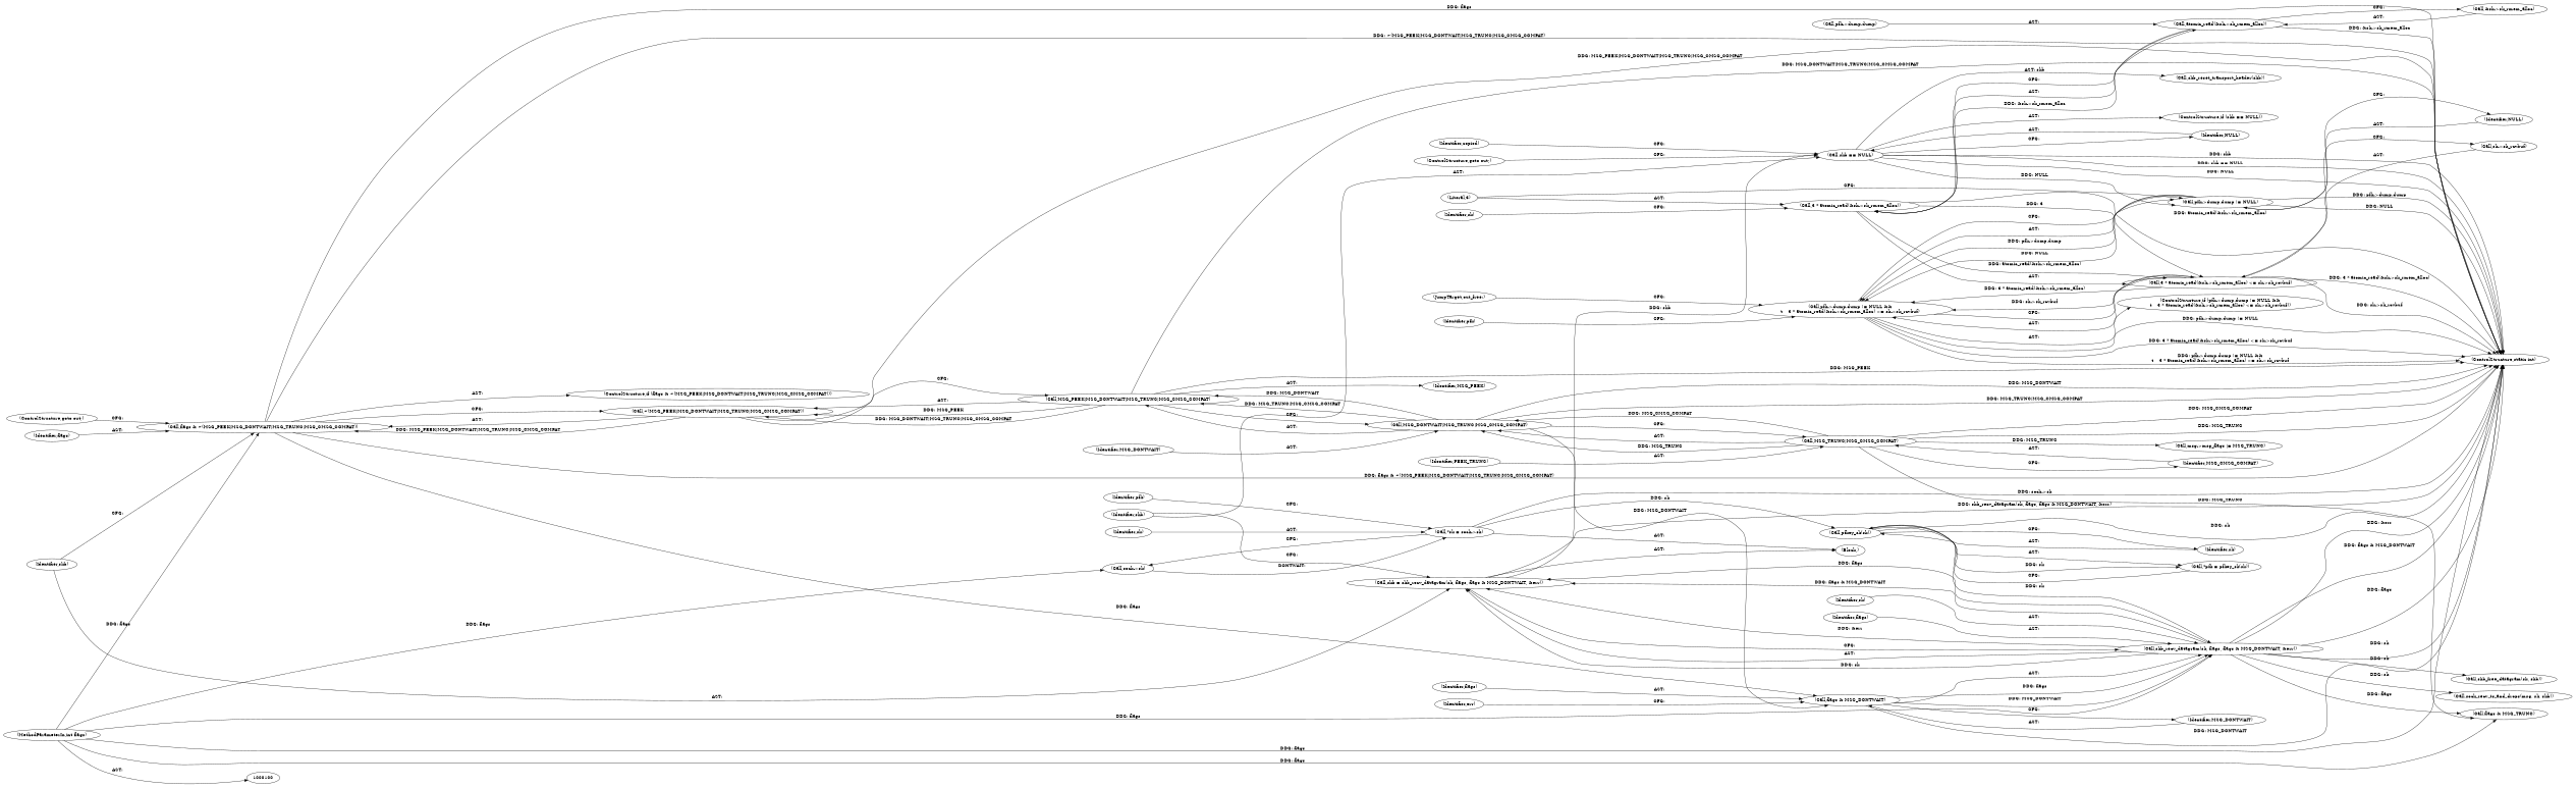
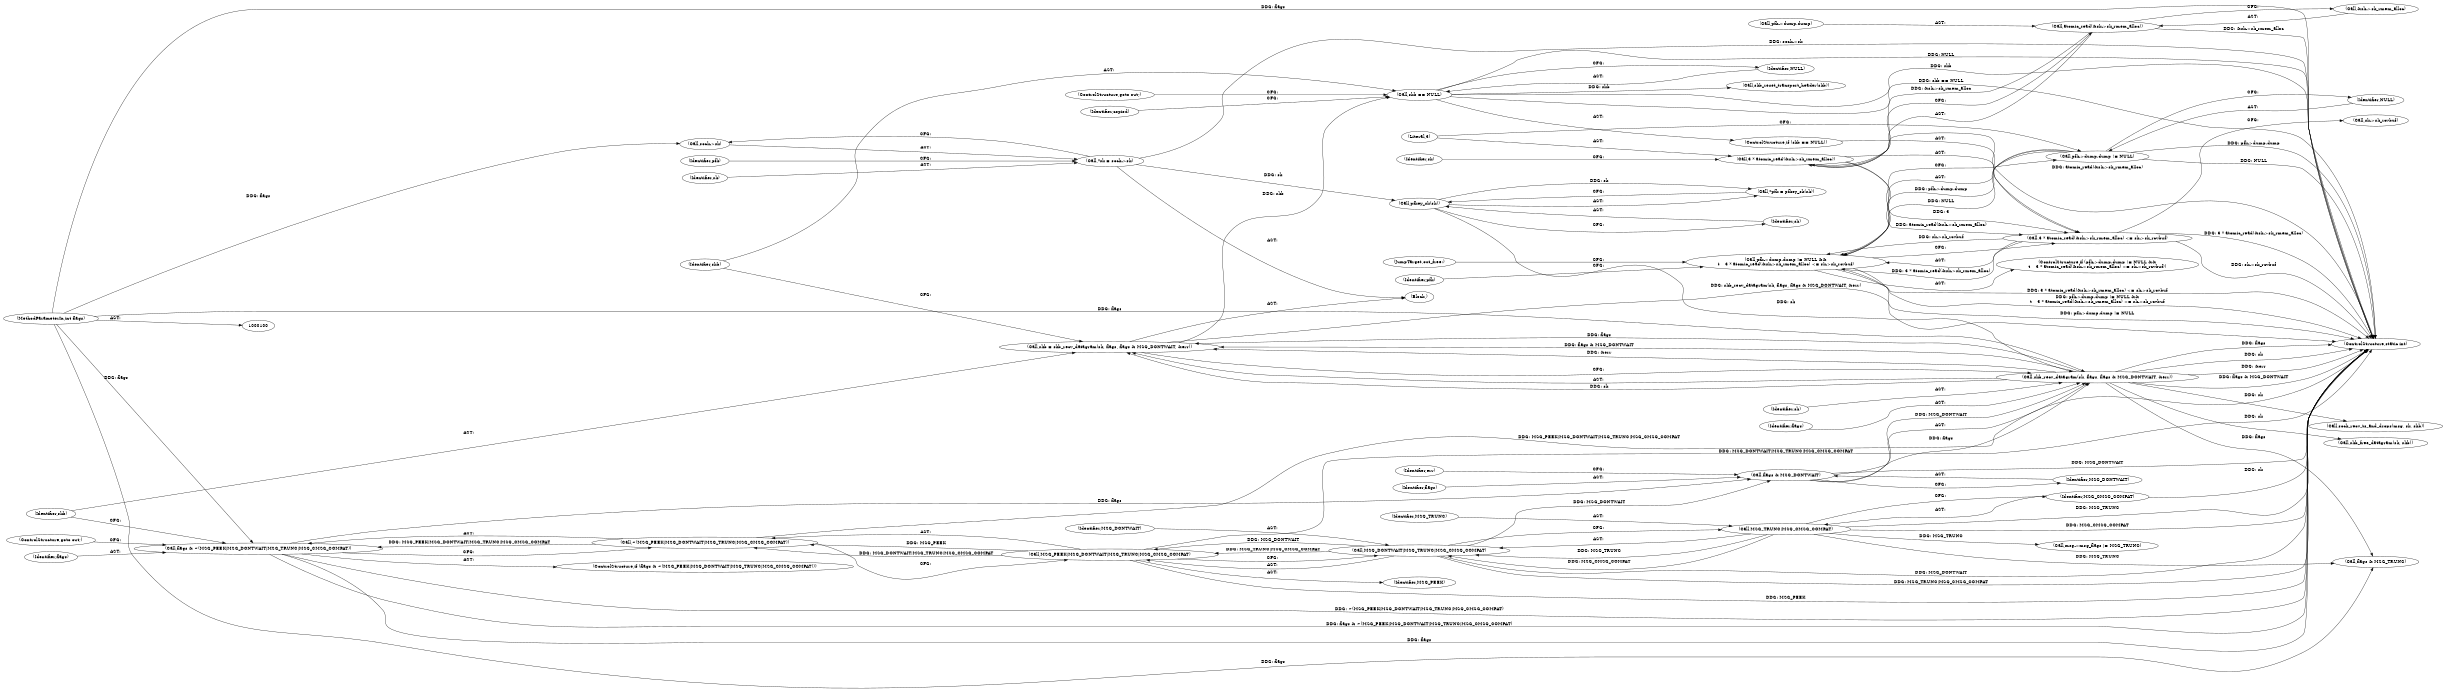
  digraph {
    rankdir=LR
    n1 [label="(Call,pfk->dump.dump != NULL &&\n\t    3 * atomic_read(&sk->sk_rmem_alloc) <= sk->sk_rcvbuf)"]
    n2 [label="(Call,pfk->dump.dump != NULL)"]
    n3 [label="(Call,3 * atomic_read(&sk->sk_rmem_alloc) <= sk->sk_rcvbuf)"]
    n4 [label="(ControlStructure,if (pfk->dump.dump != NULL &&\n\t    3 * atomic_read(&sk->sk_rmem_alloc) <= sk->sk_rcvbuf))"]
    n5 [label="(ControlStructure,static int)"]
    n6 [label="(Identifier,NULL)"]
    n7 [label="(Call,sk->sk_rcvbuf)"]
    n8 [label="(Call,skb == NULL)"]
    n9 [label="(Call,skb_reset_transport_header(skb))"]
    n10 [label="(ControlStructure,if (skb == NULL))"]
    n11 [label="(Identifier,NULL)"]
    n12 [label="(Call,skb = skb_recv_datagram(sk, flags, flags & MSG_DONTWAIT, &err))"]
    n13 [label="(Call,skb_recv_datagram(sk, flags, flags & MSG_DONTWAIT, &err))"]
    n14 [label="(Block,)"]
    n15 [label="(Call,sock_recv_ts_and_drops(msg, sk, skb))"]
    n16 [label="(Call,flags & MSG_TRUNC)"]
    n17 [label="(Call,skb_free_datagram(sk, skb))"]
    n18 [label="(Call,pfkey_sk(sk))"]
    n19 [label="(Call,*pfk = pfkey_sk(sk))"]
    n20 [label="(Identifier,sk)"]
    n21 [label="(Call,*sk = sock->sk)"]
    n22 [label="(Call,sock->sk)"]
    n23 [label="(Call,flags & MSG_DONTWAIT)"]
    n24 [label="(Identifier,MSG_DONTWAIT)"]
    n25 [label="(Call,flags & ~(MSG_PEEK|MSG_DONTWAIT|MSG_TRUNC|MSG_CMSG_COMPAT))"]
    n26 [label="(Call,~(MSG_PEEK|MSG_DONTWAIT|MSG_TRUNC|MSG_CMSG_COMPAT))"]
    n27 [label="(ControlStructure,if (flags & ~(MSG_PEEK|MSG_DONTWAIT|MSG_TRUNC|MSG_CMSG_COMPAT)))"]
    n28 [label="(Call,MSG_PEEK|MSG_DONTWAIT|MSG_TRUNC|MSG_CMSG_COMPAT)"]
    n29 [label="(MethodParameterIn,int flags)"]
    1000100
    n31 [label="(Call,MSG_DONTWAIT|MSG_TRUNC|MSG_CMSG_COMPAT)"]
    n32 [label="(Identifier,MSG_PEEK)"]
    n33 [label="(Call,MSG_TRUNC|MSG_CMSG_COMPAT)"]
    n34 [label="(Call,msg->msg_flags |= MSG_TRUNC)"]
    n35 [label="(Identifier,MSG_CMSG_COMPAT)"]
    n36 [label="(Call,3 * atomic_read(&sk->sk_rmem_alloc))"]
    n37 [label="(Call,atomic_read(&sk->sk_rmem_alloc))"]
    n38 [label="(Call,&sk->sk_rmem_alloc)"]
    n39 [label="(Identifier,pfk)"]
    n40 [label="(Identifier,skb)"]
    n41 [label="(Identifier,sk)"]
    n42 [label="(Identifier,MSG_DONTWAIT)"]
    n43 [label="(Call,pfk->dump.dump)"]
    n44 [label="(Identifier,flags)"]
-   n45 [label="(Identifier,PEEK_TRUNC)"]
+   n45 [label="(Identifier,MSG_TRUNC)"]
    n46 [label="(Identifier,pfk)"]
    n47 [label="(Identifier,sk)"]
    n48 [label="(JumpTarget,out_free:)"]
    n49 [label="(Identifier,flags)"]
    n50 [label="(Literal,3)"]
    n51 [label="(ControlStructure,goto out;)"]
    n52 [label="(Identifier,sk)"]
    n53 [label="(Identifier,skb)"]
    n54 [label="(Identifier,flags)"]
    n55 [label="(Identifier,err)"]
    n56 [label="(Identifier,copied)"]
    n57 [label="(ControlStructure,goto out;)"]
    n1 -> n2 [label="CFG: "]
    n1 -> n3 [label="CFG: "]
    n1 -> n4 [label="AST: "]
    n1 -> n5 [label="DDG: pfk->dump.dump != NULL"]
    n1 -> n5 [label="DDG: 3 * atomic_read(&sk->sk_rmem_alloc) <= sk->sk_rcvbuf"]
    n1 -> n5 [label="DDG: pfk->dump.dump != NULL &&\n\t    3 * atomic_read(&sk->sk_rmem_alloc) <= sk->sk_rcvbuf"]
    n2 -> n1 [label="AST: "]
    n2 -> n1 [label="DDG: pfk->dump.dump"]
    n2 -> n1 [label="DDG: NULL"]
    n2 -> n5 [label="DDG: pfk->dump.dump"]
    n2 -> n5 [label="DDG: NULL"]
    n2 -> n6 [label="CFG: "]
    n3 -> n1 [label="AST: "]
    n3 -> n1 [label="DDG: 3 * atomic_read(&sk->sk_rmem_alloc)"]
    n3 -> n1 [label="DDG: sk->sk_rcvbuf"]
    n3 -> n5 [label="DDG: 3 * atomic_read(&sk->sk_rmem_alloc)"]
    n3 -> n5 [label="DDG: sk->sk_rcvbuf"]
    n3 -> n7 [label="CFG: "]
    n6 -> n2 [label="AST: "]
-   n7 -> n3 [label="AST: "]
-   n8 -> n2 [label="DDG: NULL"]
+   n10 -> n3 [label="AST: "]
    n8 -> n5 [label="DDG: skb"]
    n8 -> n5 [label="DDG: skb == NULL"]
    n8 -> n5 [label="DDG: NULL"]
-   n8 -> n9 [label="AST: skb"]
+   n8 -> n9 [label="DDG: skb"]
    n8 -> n10 [label="AST: "]
    n8 -> n11 [label="CFG: "]
    n11 -> n8 [label="AST: "]
    n12 -> n5 [label="DDG: skb_recv_datagram(sk, flags, flags & MSG_DONTWAIT, &err)"]
    n12 -> n8 [label="DDG: skb"]
    n12 -> n13 [label="CFG: "]
    n12 -> n14 [label="AST: "]
    n13 -> n5 [label="DDG: flags & MSG_DONTWAIT"]
    n13 -> n5 [label="DDG: flags"]
    n13 -> n5 [label="DDG: sk"]
    n13 -> n5 [label="DDG: &err"]
    n13 -> n12 [label="AST: "]
    n13 -> n12 [label="DDG: sk"]
    n13 -> n12 [label="DDG: flags"]
    n13 -> n12 [label="DDG: flags & MSG_DONTWAIT"]
    n13 -> n12 [label="DDG: &err"]
    n13 -> n15 [label="DDG: sk"]
    n13 -> n16 [label="DDG: flags"]
    n13 -> n17 [label="DDG: sk"]
-   n18 -> n5 [label="DDG: sk"]
+   n35 -> n5 [label="DDG: sk"]
    n18 -> n13 [label="DDG: sk"]
    n18 -> n19 [label="AST: "]
    n18 -> n19 [label="DDG: sk"]
    n18 -> n20 [label="CFG: "]
    n19 -> n18 [label="CFG: "]
    n20 -> n18 [label="AST: "]
    n21 -> n5 [label="DDG: sock->sk"]
    n21 -> n14 [label="AST: "]
    n21 -> n18 [label="DDG: sk"]
    n21 -> n22 [label="CFG: "]
-   n22 -> n21 [label="DONTWAIT: "]
+   n22 -> n21 [label="AST: "]
    n23 -> n5 [label="DDG: MSG_DONTWAIT"]
    n23 -> n13 [label="AST: "]
    n23 -> n13 [label="DDG: flags"]
    n23 -> n13 [label="DDG: MSG_DONTWAIT"]
    n23 -> n24 [label="CFG: "]
    n24 -> n23 [label="AST: "]
    n25 -> n5 [label="DDG: ~(MSG_PEEK|MSG_DONTWAIT|MSG_TRUNC|MSG_CMSG_COMPAT)"]
    n25 -> n5 [label="DDG: flags & ~(MSG_PEEK|MSG_DONTWAIT|MSG_TRUNC|MSG_CMSG_COMPAT)"]
    n25 -> n5 [label="DDG: flags"]
    n25 -> n23 [label="DDG: flags"]
    n25 -> n26 [label="CFG: "]
    n25 -> n27 [label="AST: "]
    n26 -> n5 [label="DDG: MSG_PEEK|MSG_DONTWAIT|MSG_TRUNC|MSG_CMSG_COMPAT"]
    n26 -> n25 [label="AST: "]
    n26 -> n25 [label="DDG: MSG_PEEK|MSG_DONTWAIT|MSG_TRUNC|MSG_CMSG_COMPAT"]
    n26 -> n28 [label="CFG: "]
    n28 -> n5 [label="DDG: MSG_PEEK"]
    n28 -> n5 [label="DDG: MSG_DONTWAIT|MSG_TRUNC|MSG_CMSG_COMPAT"]
    n28 -> n26 [label="AST: "]
    n28 -> n26 [label="DDG: MSG_PEEK"]
    n28 -> n26 [label="DDG: MSG_DONTWAIT|MSG_TRUNC|MSG_CMSG_COMPAT"]
    n28 -> n31 [label="CFG: "]
    n28 -> n32 [label="AST: "]
    n29 -> n5 [label="DDG: flags"]
    n29 -> n13 [label="DDG: flags"]
    n29 -> n16 [label="DDG: flags"]
    n29 -> n22 [label="DDG: flags"]
    n29 -> n25 [label="DDG: flags"]
    n29 -> 1000100 [label="AST: "]
    n31 -> n5 [label="DDG: MSG_DONTWAIT"]
    n31 -> n5 [label="DDG: MSG_TRUNC|MSG_CMSG_COMPAT"]
    n31 -> n23 [label="DDG: MSG_DONTWAIT"]
    n31 -> n28 [label="AST: "]
    n31 -> n28 [label="DDG: MSG_DONTWAIT"]
    n31 -> n28 [label="DDG: MSG_TRUNC|MSG_CMSG_COMPAT"]
    n31 -> n33 [label="CFG: "]
    n33 -> n5 [label="DDG: MSG_TRUNC"]
    n33 -> n5 [label="DDG: MSG_CMSG_COMPAT"]
    n33 -> n16 [label="DDG: MSG_TRUNC"]
    n33 -> n31 [label="AST: "]
    n33 -> n31 [label="DDG: MSG_TRUNC"]
    n33 -> n31 [label="DDG: MSG_CMSG_COMPAT"]
    n33 -> n34 [label="DDG: MSG_TRUNC"]
    n33 -> n35 [label="CFG: "]
    n35 -> n33 [label="AST: "]
    n36 -> n3 [label="AST: "]
    n36 -> n3 [label="DDG: 3"]
    n36 -> n3 [label="DDG: atomic_read(&sk->sk_rmem_alloc)"]
    n36 -> n5 [label="DDG: atomic_read(&sk->sk_rmem_alloc)"]
    n36 -> n37 [label="CFG: "]
    n37 -> n5 [label="DDG: &sk->sk_rmem_alloc"]
    n37 -> n36 [label="AST: "]
    n37 -> n36 [label="DDG: &sk->sk_rmem_alloc"]
    n37 -> n38 [label="CFG: "]
    n38 -> n37 [label="AST: "]
    n39 -> n1 [label="CFG: "]
    n40 -> n8 [label="AST: "]
    n40 -> n12 [label="CFG: "]
    n41 -> n36 [label="CFG: "]
    n42 -> n31 [label="AST: "]
    n43 -> n37 [label="AST: "]
    n44 -> n23 [label="AST: "]
    n45 -> n33 [label="AST: "]
    n46 -> n21 [label="CFG: "]
    n47 -> n13 [label="AST: "]
    n48 -> n1 [label="CFG: "]
    n49 -> n13 [label="AST: "]
    n50 -> n2 [label="CFG: "]
    n50 -> n36 [label="AST: "]
    n51 -> n25 [label="CFG: "]
    n52 -> n21 [label="AST: "]
    n53 -> n12 [label="AST: "]
    n53 -> n25 [label="CFG: "]
    n54 -> n25 [label="AST: "]
    n55 -> n23 [label="CFG: "]
    n56 -> n8 [label="CFG: "]
    n57 -> n8 [label="CFG: "]
  }
